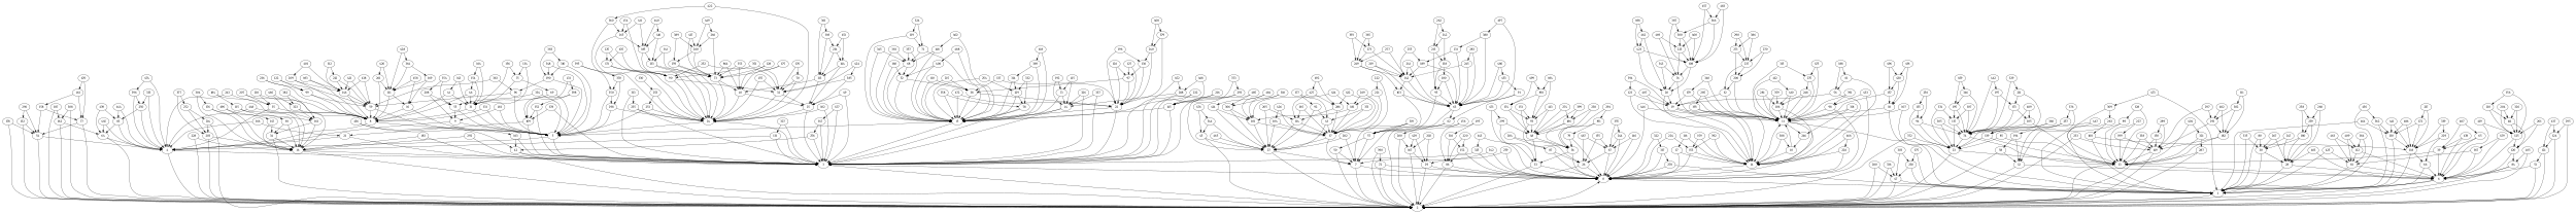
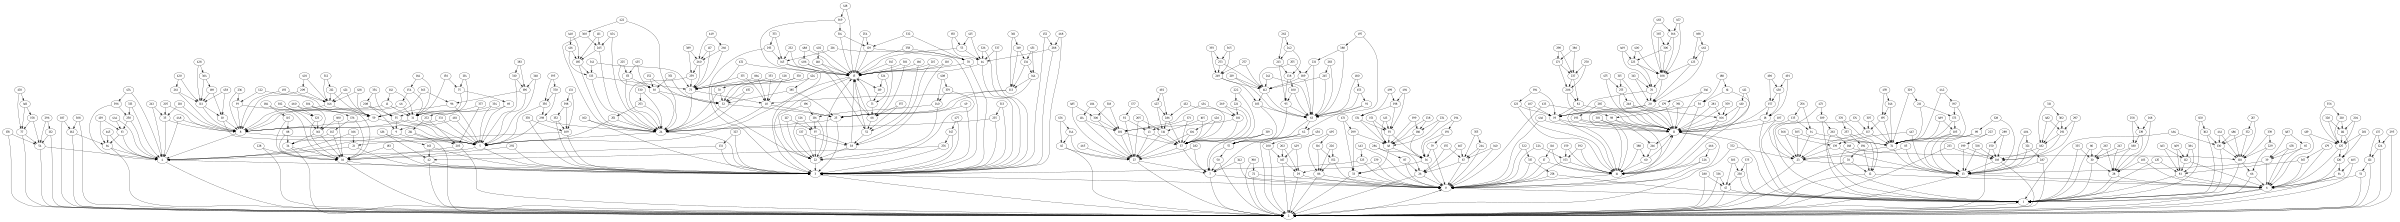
  digraph {
    fontname=Merriweather
    node [fontname=Merriweather]
    edge [fontname=Merriweather]
    0
    1
    2
    3
    4
    5
    6
    7
    8
    9
    10
    11
    246
    12
    13
    14
    15
    16
    17
    18
    19
    20
    21
    22
    23
    24
    25
    26
    27
    28
    29
    30
    31
    32
    33
    34
    35
    36
    37
    38
    39
    40
    41
    42
    43
    44
    45
    46
    47
    48
    49
    50
    51
    52
    53
    54
    55
    56
    57
    58
    59
    60
    61
    62
    63
    64
    65
    66
    67
    68
    69
    70
    71
    72
    73
    74
    75
    76
    77
    78
    79
    80
    81
    82
    83
    84
    85
    86
    87
    88
    89
    90
    91
    92
    93
    94
    95
    96
    97
    98
    99
    100
    101
    102
    103
    104
    105
    106
    107
    108
    109
    110
    111
    112
    113
    114
    115
    116
    117
    118
    119
    120
    121
    122
    123
    124
    125
    126
    127
    128
    129
    130
    131
    132
    133
    134
    135
    136
    137
    138
    139
    140
    141
    142
    143
    144
    145
    146
    147
    148
    149
    150
    151
    152
    153
    154
    155
    156
    157
    158
    159
    160
    161
    162
    163
    164
    165
    166
    167
    168
    169
    170
    171
    172
    173
    174
    175
    176
    177
    178
    179
    180
    181
    182
    183
    184
    185
    186
    187
    188
    189
    190
    191
    192
    193
    194
    195
    196
    197
    198
    199
    200
    201
    202
    203
    204
    205
    206
    207
    208
    209
    210
    211
    212
    213
    214
    215
    216
    217
    218
    219
    220
    221
    222
    223
    224
    225
    226
    227
    228
    229
    230
    231
    232
    233
    234
    235
    236
    237
    238
    239
    240
    241
    242
    243
    244
    245
    247
    248
    249
    250
    251
    252
    253
    254
    255
    256
    257
    258
    259
    260
    261
    262
    263
    n265 [label=864]
    265
    266
    267
    268
    269
    270
    271
    272
    273
    274
    275
    276
    277
    278
    279
    280
    281
    282
    283
    284
    285
    286
    287
    288
    289
    290
    291
    292
    293
    294
    295
    296
    297
    298
    299
    300
    301
    302
    303
    304
    305
    306
    307
    308
    309
    310
    311
    312
    313
    314
    315
    316
    317
    318
    319
    320
    321
    322
    323
    324
    325
    326
    327
    328
    329
    330
    331
    332
    333
    334
    335
    336
    337
    338
    339
    340
    341
    342
    343
    344
    345
    346
    347
    348
    349
    350
    351
    352
    353
    354
    355
    356
    357
    358
    359
    360
    361
    362
    363
    364
    365
    366
    367
    368
    369
    370
    371
    372
    373
    374
    375
    376
    377
    378
    379
    380
    381
    382
    383
    384
    385
    386
    387
    388
    389
    390
    391
    392
    393
    394
    395
    396
    398
    399
    400
    401
    402
    403
    404
    405
    406
    407
    408
    409
    410
    411
    412
    413
    414
    415
    416
    417
    418
    419
    420
    421
    422
    423
    424
    425
    426
    427
    428
    429
    430
    431
    432
    433
    434
    435
    436
    437
    438
    439
    440
    441
    442
    443
    444
    445
    446
    447
    448
    449
    450
    451
    452
    453
    454
    455
    456
    457
    458
    459
    460
    461
    462
    463
    464
    465
    466
    467
    468
    469
    470
    471
    472
    473
    474
    475
    476
    477
    478
    479
    480
    481
    482
    483
    484
    485
    486
    487
    488
    489
    490
    491
    492
    493
    494
    495
    496
    497
    498
    499
    0 -> 1
    1 -> 2
    2 -> 0
    3 -> 0
    3 -> 2
    4 -> 2
    4 -> 3
    5 -> 3
    5 -> 4
    6 -> 1
    6 -> 2
    7 -> 0
    7 -> 2
    8 -> 4
    8 -> 5
    9 -> 4
    9 -> 5
    10 -> 5
    10 -> 8
    11 -> 0
    11 -> 1
    11 -> 246
    246 -> 60
    12 -> 2
    12 -> 6
    13 -> 2
    13 -> 6
    14 -> 0
    14 -> 11
    15 -> 3
    15 -> 5
    16 -> 2
    16 -> 3
    17 -> 0
    17 -> 14
    18 -> 1
    18 -> 11
    19 -> 11
    19 -> 14
    20 -> 14
    20 -> 19
    21 -> 3
    21 -> 4
    22 -> 3
    22 -> 15
    23 -> 2
    23 -> 13
    24 -> 3
    24 -> 5
    25 -> 3
    25 -> 24
    26 -> 0
    26 -> 2
    27 -> 2
    27 -> 7
    28 -> 1
    28 -> 6
    29 -> 0
    29 -> 2
    30 -> 1
    30 -> 28
    31 -> 5
    31 -> 8
    32 -> 24
    32 -> 25
    33 -> 0
    33 -> 2
    34 -> 2
    34 -> 16
    35 -> 4
    35 -> 8
    36 -> 0
    36 -> 33
    37 -> 7
    37 -> 27
    38 -> 15
    38 -> 22
    39 -> 6
    39 -> 13
    40 -> 24
    40 -> 25
    41 -> 8
    41 -> 31
    42 -> 2
    42 -> 3
    43 -> 27
    43 -> 37
    44 -> 3
    44 -> 15
    45 -> 2
    45 -> 27
    46 -> 8
    46 -> 31
    47 -> 1
    47 -> 2
    48 -> 33
    48 -> 36
    49 -> 3
    49 -> 25
    50 -> 2
    50 -> 7
    51 -> 2
    51 -> 6
    52 -> 15
    52 -> 38
    53 -> 15
    53 -> 44
    54 -> 2
    54 -> 4
    55 -> 5
    55 -> 9
    56 -> 14
    56 -> 19
    57 -> 7
    57 -> 50
    58 -> 2
    58 -> 12
    59 -> 5
    59 -> 8
    60 -> 11
    60 -> 14
    61 -> 14
    61 -> 56
    62 -> 7
    62 -> 57
    63 -> 57
    63 -> 62
    64 -> 2
    64 -> 4
    65 -> 6
    65 -> 39
    66 -> 1
    66 -> 6
    67 -> 0
    67 -> 26
    68 -> 15
    68 -> 52
    69 -> 5
    69 -> 31
    70 -> 24
    70 -> 32
    71 -> 15
    71 -> 68
    72 -> 0
    72 -> 2
    73 -> 24
    73 -> 40
    74 -> 13
    74 -> 23
    75 -> 31
    75 -> 69
    76 -> 14
    76 -> 20
    77 -> 2
    77 -> 54
    78 -> 3
    78 -> 15
    79 -> 0
    79 -> 36
    80 -> 1
    80 -> 30
    81 -> 1
    81 -> 6
    82 -> 11
    82 -> 19
    83 -> 4
    83 -> 64
    84 -> 2
    84 -> 6
    85 -> 13
    85 -> 23
    86 -> 0
    86 -> 2
    87 -> 0
    87 -> 26
    88 -> 16
    88 -> 34
    89 -> 13
    89 -> 74
    90 -> 24
    90 -> 32
    91 -> 62
    91 -> 63
    92 -> 27
    92 -> 43
    93 -> 36
    93 -> 48
    94 -> 23
    94 -> 74
    95 -> 57
    95 -> 63
    96 -> 5
    96 -> 59
    97 -> 22
    97 -> 38
    98 -> 0
    98 -> 11
    99 -> 8
    99 -> 59
    100 -> 63
    100 -> 95
    101 -> 27
    101 -> 37
    102 -> 3
    102 -> 24
    103 -> 57
    103 -> 63
    104 -> 27
    104 -> 37
    105 -> 13
    105 -> 74
    106 -> 11
    106 -> 14
    107 -> 1
    107 -> 11
    108 -> 20
    108 -> 76
    109 -> 3
    109 -> 21
    110 -> 15
    110 -> 38
    111 -> 8
    111 -> 10
    112 -> 6
    112 -> 81
    113 -> 25
    113 -> 40
    114 -> 27
    114 -> 37
    115 -> 16
    115 -> 88
    116 -> 14
    116 -> 17
    117 -> 23
    117 -> 74
    118 -> 1
    118 -> 66
-   119 -> 15
+   15 -> 119
    119 -> 71
    120 -> 6
    120 -> 84
    121 -> 2
    121 -> 51
    122 -> 59
    122 -> 99
    123 -> 14
    123 -> 19
    124 -> 2
    124 -> 121
    125 -> 6
    125 -> 120
    126 -> 22
    126 -> 97
    127 -> 22
    127 -> 97
    128 -> 40
    128 -> 73
    129 -> 15
    129 -> 78
    130 -> 1
    130 -> 118
    131 -> 3
    131 -> 16
    132 -> 2
    132 -> 54
    133 -> 24
    133 -> 73
    134 -> 31
    134 -> 75
    135 -> 23
    135 -> 94
    136 -> 22
    136 -> 97
    137 -> 22
    137 -> 38
    138 -> 95
    138 -> 100
    139 -> 13
    139 -> 23
    140 -> 0
    140 -> 67
    141 -> 120
    141 -> 125
    142 -> 63
    142 -> 103
    143 -> 31
    143 -> 41
    144 -> 25
    144 -> 113
    145 -> 3
    145 -> 15
    146 -> 8
    146 -> 59
    147 -> 16
    147 -> 34
    148 -> 15
    148 -> 68
    149 -> 2
    149 -> 13
    150 -> 2
    150 -> 149
    151 -> 48
    151 -> 93
    152 -> 0
    152 -> 86
    153 -> 0
    153 -> 14
    154 -> 31
    154 -> 46
    155 -> 26
    155 -> 67
    156 -> 31
    156 -> 75
    157 -> 11
    157 -> 18
    158 -> 54
    158 -> 77
    159 -> 14
    159 -> 153
    160 -> 15
    160 -> 52
    161 -> 16
    161 -> 34
    162 -> 2
    162 -> 64
    163 -> 3
    163 -> 42
    164 -> 31
    164 -> 154
    165 -> 37
    165 -> 114
    166 -> 4
    166 -> 21
    167 -> 2
    167 -> 29
    168 -> 1
    168 -> 118
    169 -> 10
    169 -> 111
    170 -> 32
    170 -> 70
    171 -> 24
    171 -> 90
    172 -> 118
    172 -> 130
    173 -> 74
    173 -> 105
    174 -> 48
    174 -> 93
    175 -> 40
    175 -> 73
    176 -> 16
    176 -> 147
    177 -> 43
    177 -> 92
    178 -> 2
    178 -> 54
    179 -> 11
    179 -> 19
    180 -> 28
    180 -> 30
    181 -> 37
    181 -> 101
    182 -> 13
    182 -> 149
    183 -> 3
    183 -> 16
    184 -> 16
    184 -> 115
    185 -> 24
    185 -> 133
    186 -> 36
    186 -> 48
    187 -> 2
    187 -> 162
    188 -> 56
    188 -> 61
    189 -> 63
    189 -> 142
    190 -> 5
    190 -> 96
    191 -> 36
    191 -> 79
    192 -> 44
    192 -> 53
    193 -> 11
    193 -> 14
    194 -> 12
    194 -> 58
    195 -> 74
    195 -> 117
    196 -> 22
    196 -> 136
    197 -> 74
    197 -> 173
    198 -> 93
    198 -> 174
    199 -> 13
    199 -> 149
    200 -> 2
    200 -> 167
    201 -> 120
    201 -> 125
    202 -> 29
    202 -> 167
    203 -> 2
    203 -> 16
    204 -> 125
    204 -> 141
    205 -> 27
    205 -> 114
    206 -> 11
    206 -> 82
    207 -> 8
    207 -> 35
    208 -> 9
    208 -> 55
    209 -> 8
    209 -> 146
    210 -> 125
    210 -> 141
    211 -> 74
    211 -> 173
    212 -> 59
    212 -> 146
    213 -> 95
    213 -> 138
    214 -> 2
    214 -> 203
    215 -> 15
    215 -> 38
    216 -> 3
    216 -> 145
    217 -> 118
    217 -> 172
    218 -> 8
    218 -> 35
    219 -> 63
    219 -> 142
    220 -> 86
    220 -> 152
    221 -> 37
    221 -> 181
    222 -> 37
    222 -> 221
    223 -> 76
    223 -> 108
    224 -> 0
    224 -> 153
    225 -> 90
    225 -> 171
    226 -> 0
    226 -> 14
    227 -> 13
    227 -> 199
    228 -> 2
    228 -> 16
    229 -> 66
    229 -> 118
    230 -> 1
    230 -> 47
    231 -> 63
    231 -> 189
    232 -> 15
    232 -> 145
    233 -> 2
    233 -> 149
    234 -> 113
    234 -> 144
    235 -> 3
    235 -> 24
    236 -> 8
    236 -> 99
    237 -> 82
    237 -> 206
    238 -> 48
    238 -> 186
    239 -> 28
    239 -> 180
    240 -> 22
    240 -> 136
    241 -> 63
    241 -> 142
    242 -> 138
    242 -> 213
    243 -> 4
    243 -> 35
    244 -> 0
    244 -> 67
    245 -> 63
    245 -> 142
    247 -> 28
    247 -> 30
    248 -> 11
    248 -> 106
    249 -> 103
    249 -> 142
    250 -> 4
    250 -> 83
    251 -> 5
    251 -> 24
    252 -> 32
    252 -> 90
    253 -> 24
    253 -> 251
    254 -> 15
    254 -> 129
    255 -> 142
    255 -> 189
    256 -> 94
    256 -> 135
    257 -> 12
    257 -> 194
    258 -> 180
    258 -> 239
    259 -> 24
    259 -> 73
    260 -> 73
    260 -> 259
    261 -> 8
    261 -> 111
    262 -> 213
    262 -> 242
    263 -> 1
    263 -> 168
    n265 -> 40
    n265 -> 73
    265 -> 24
    265 -> 185
    266 -> 73
    266 -> 260
    267 -> 28
    267 -> 30
    268 -> 28
    268 -> 239
    269 -> 37
    269 -> 181
    270 -> 206
    270 -> 237
    271 -> 206
    271 -> 237
    272 -> 203
    272 -> 214
    273 -> 142
    273 -> 249
    274 -> 48
    274 -> 186
    275 -> 11
    275 -> 248
    276 -> 3
    276 -> 42
    277 -> 142
    277 -> 249
    278 -> 0
    278 -> 1
    279 -> 0
    279 -> 29
    280 -> 2
    280 -> 47
    281 -> 11
    281 -> 106
    282 -> 7
    282 -> 27
    283 -> 63
    283 -> 245
    284 -> 26
    284 -> 87
    285 -> 11
    285 -> 193
    286 -> 37
    286 -> 114
    287 -> 2
    287 -> 13
    288 -> 3
    288 -> 44
    289 -> 149
    289 -> 150
    290 -> 237
    290 -> 271
    291 -> 149
    291 -> 182
    292 -> 3
    292 -> 16
    293 -> 3
    293 -> 145
    294 -> 36
    294 -> 191
    295 -> 2
    295 -> 124
    296 -> 54
    296 -> 132
    297 -> 149
    297 -> 291
    298 -> 5
    298 -> 24
    299 -> 33
    299 -> 48
    300 -> 108
    300 -> 223
    301 -> 11
    301 -> 246
    302 -> 182
    302 -> 291
    303 -> 47
    303 -> 230
    304 -> 16
    304 -> 176
    305 -> 23
    305 -> 74
    306 -> 27
    306 -> 101
    307 -> 74
    307 -> 117
    308 -> 2
    308 -> 162
    309 -> 1
    309 -> 263
    310 -> 5
    310 -> 190
    311 -> 182
    311 -> 302
    312 -> 146
    312 -> 212
    313 -> 3
    313 -> 235
    314 -> 15
    314 -> 129
    315 -> 11
    315 -> 275
    316 -> 86
    316 -> 152
    317 -> 0
    317 -> 278
    318 -> 101
    318 -> 306
    319 -> 7
    319 -> 37
    319 -> 57
    320 -> 125
    320 -> 141
    321 -> 13
    321 -> 287
    322 -> 0
    322 -> 317
    323 -> 16
    323 -> 161
    324 -> 71
    324 -> 119
    325 -> 0
    325 -> 3
    326 -> 3
    326 -> 44
    327 -> 3
    327 -> 131
    328 -> 13
    328 -> 89
    329 -> 74
    329 -> 211
+   330 -> 24
    330 -> 253
    331 -> 5
    331 -> 8
    332 -> 78
    332 -> 129
    333 -> 4
    333 -> 250
    334 -> 5
    334 -> 55
    335 -> 1
    335 -> 30
    336 -> 2
    336 -> 47
    337 -> 3
    337 -> 44
    338 -> 13
    338 -> 149
    339 -> 118
    339 -> 229
    340 -> 11
    340 -> 179
    341 -> 73
    341 -> 133
    342 -> 0
    342 -> 7
    343 -> 20
    343 -> 76
    344 -> 27
    344 -> 45
    345 -> 15
    345 -> 68
    346 -> 74
    346 -> 195
    347 -> 3
    347 -> 276
    348 -> 5
    348 -> 190
    349 -> 113
    349 -> 234
    350 -> 5
    350 -> 298
    351 -> 32
    351 -> 90
    352 -> 3
    352 -> 109
    353 -> 40
    353 -> 73
    354 -> 55
    354 -> 208
    355 -> 67
    355 -> 244
    356 -> 125
    356 -> 210
    357 -> 52
    357 -> 68
    358 -> 15
    358 -> 78
    359 -> 11
    359 -> 106
    360 -> 24
    360 -> 265
    361 -> 113
    361 -> 349
    362 -> 1
    362 -> 130
    363 -> 59
    363 -> 96
    364 -> 111
    364 -> 169
    365 -> 249
    365 -> 273
    366 -> 108
    366 -> 300
    367 -> 6
    367 -> 81
    368 -> 23
    368 -> 139
    369 -> 15
    369 -> 314
    370 -> 298
    370 -> 350
    371 -> 37
    371 -> 43
    372 -> 2
    372 -> 23
    373 -> 145
    373 -> 293
    374 -> 23
    374 -> 117
    375 -> 1
    375 -> 230
    376 -> 12
    376 -> 257
    377 -> 203
    377 -> 272
    378 -> 3
    378 -> 109
    379 -> 22
    379 -> 240
    380 -> 63
    380 -> 231
    381 -> 15
    381 -> 68
    382 -> 161
    382 -> 323
    383 -> 190
    383 -> 310
    384 -> 81
    384 -> 112
    385 -> 25
    385 -> 32
    386 -> 237
    386 -> 271
    387 -> 108
    387 -> 300
    388 -> 14
    388 -> 60
    389 -> 259
    389 -> 260
    390 -> 2
    390 -> 72
    391 -> 11
    391 -> 98
    392 -> 14
    392 -> 153
    393 -> 249
    393 -> 273
    394 -> 19
    394 -> 123
    395 -> 350
    395 -> 370
    396 -> 4
    396 -> 250
    398 -> 109
    398 -> 352
    399 -> 48
    399 -> 186
    400 -> 108
    400 -> 223
    401 -> 146
    401 -> 209
    402 -> 15
    402 -> 148
    403 -> 6
    403 -> 28
    404 -> 13
    404 -> 321
    405 -> 2
    405 -> 84
    406 -> 15
    406 -> 52
    407 -> 14
    407 -> 19
    408 -> 240
    408 -> 379
    409 -> 81
    409 -> 112
    410 -> 11
    410 -> 106
    411 -> 185
    411 -> 265
    412 -> 11
    412 -> 410
    413 -> 48
    413 -> 93
    414 -> 27
    414 -> 101
    415 -> 44
    415 -> 53
    416 -> 133
    416 -> 185
    417 -> 73
    417 -> 260
    418 -> 15
    418 -> 369
    419 -> 6
    419 -> 125
    420 -> 111
    420 -> 261
    421 -> 59
    421 -> 146
    422 -> 24
    422 -> 360
    423 -> 20
    423 -> 108
    424 -> 32
    424 -> 385
    425 -> 1
    425 -> 81
    426 -> 37
    426 -> 104
    427 -> 114
    427 -> 286
    428 -> 111
    428 -> 364
    429 -> 29
    429 -> 167
    430 -> 18
    430 -> 157
    431 -> 109
    431 -> 398
    432 -> 37
    432 -> 286
    433 -> 0
    433 -> 98
    434 -> 101
    434 -> 181
    435 -> 90
    435 -> 171
    436 -> 42
    436 -> 163
    437 -> 121
    437 -> 124
    438 -> 59
    438 -> 146
    439 -> 64
    439 -> 83
    440 -> 185
    440 -> 416
    441 -> 118
    441 -> 130
    442 -> 74
    442 -> 197
    443 -> 0
    443 -> 325
    444 -> 4
    444 -> 83
    445 -> 4
    445 -> 64
    446 -> 0
    446 -> 11
    447 -> 13
    447 -> 139
    448 -> 4
    448 -> 8
    449 -> 260
    449 -> 266
    450 -> 1
    450 -> 362
    451 -> 144
    451 -> 234
    452 -> 3
    452 -> 288
    453 -> 63
    453 -> 91
    454 -> 24
    454 -> 265
    455 -> 24
    455 -> 32
    456 -> 2
    456 -> 200
    457 -> 108
    457 -> 366
    458 -> 10
    458 -> 111
    459 -> 195
    459 -> 346
    460 -> 161
    460 -> 323
    461 -> 77
    461 -> 158
    462 -> 20
    462 -> 423
    463 -> 81
    463 -> 112
    464 -> 1
    464 -> 130
    465 -> 27
    466 -> 14
    466 -> 226
    467 -> 26
    467 -> 67
    468 -> 3
    468 -> 288
    469 -> 76
    469 -> 223
    470 -> 77
    470 -> 461
    471 -> 33
    471 -> 299
    472 -> 15
    472 -> 22
    473 -> 1
    473 -> 309
    474 -> 4
    474 -> 396
    475 -> 11
    475 -> 275
    476 -> 45
    476 -> 344
    477 -> 3
    477 -> 347
    478 -> 6
    478 -> 39
    479 -> 6
    479 -> 367
    480 -> 63
    480 -> 453
    481 -> 5
    481 -> 9
    482 -> 182
    482 -> 291
    483 -> 108
    483 -> 366
    484 -> 101
    484 -> 414
    485 -> 27
    485 -> 306
    486 -> 118
    486 -> 130
    487 -> 39
    487 -> 65
    488 -> 15
    488 -> 406
    489 -> 74
    489 -> 105
    490 -> 16
    490 -> 161
    491 -> 18
    491 -> 430
    492 -> 286
    492 -> 427
    493 -> 8
    493 -> 146
    494 -> 93
    494 -> 198
    495 -> 86
    495 -> 316
    496 -> 157
    496 -> 430
    497 -> 63
    497 -> 380
    498 -> 423
    498 -> 462
    499 -> 174
    499 -> 198
  }
